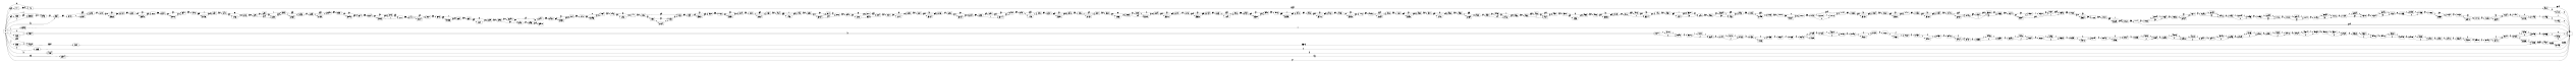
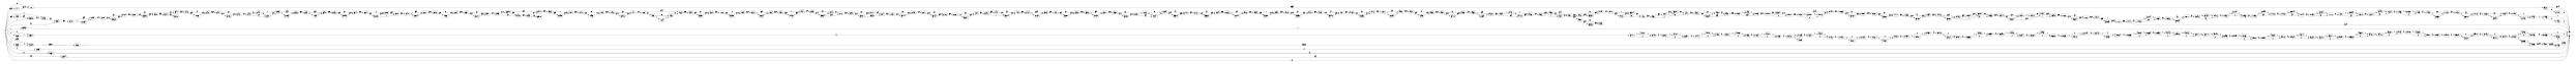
  digraph {
    rankdir=LR
    node [shape=rectangle]
    777
    778
    5982
    1
    24721
    5983
    5984
    6075
    6096
    61524
    6101
    6122
    52663
    6230
    6266
    52698
    6320
    6341
    52718
    6416
    6437
    52738
    6440
    6461
    52758
    6491
    6494
    6512
    6515
    6536
    61564
    6569
    6590
    61584
    6653
    6674
    52798
    6684
    6705
    52815
    6722
    6740
    6761
    61624
    6803
    6824
    52838
    6857
    6890
    52870
    6905
    6926
    52890
    6953
    6974
    52910
    6983
    7004
    52930
    7040
    7064
    52953
    7196
    n64 [label=7417]
    52973
    7226
    7232
    7265
    7253
    61644
    7559
    7580
    53031
    7788
    7809
    53051
    7830
    7851
    61664
    n80 [label=7984]
    7964
    17962
    8052
    8074
    53054
    8076
    8090
    8111
    53087
    8124
    8131
    8152
    53114
    8167
    8188
    53134
    8208
    8229
    53154
    8398
    8401
    53174
    8429
    8484
    8505
    61732
    8527
    8548
    53201
    8556
    8577
    61752
    8580
    8613
    53233
    8616
    53284
    8679
    8700
    53318
    8718
    8739
    53338
    8885
    8906
    61819
    8959
    8992
    53370
    9013
    9042
    53398
    9046
    9067
    53418
    9155
    9176
    53438
    9205
    9226
    61839
    9262
    9283
    53458
    9307
    9328
    53478
    9352
    9373
    61859
    9397
    9415
    9418
    9436
    9463
    9466
    9484
    9487
    9602
    9623
    53538
    9728
    9749
    53558
    9770
    9775
    53574
    9796
    9851
    9860
    53601
    9890
    9902
    9935
    53619
    9950
    10054
    10075
    61990
    10100
    10121
    53674
    10157
    10178
    10194
    62010
    10283
    10304
    53730
    10367
    10400
    53762
    10433
    10454
    53782
    10475
    10496
    62030
    10514
    53800
    10535
    10544
    10571
    53814
    10572
    10577
    10593
    10661
    10682
    53854
    10724
    10760
    53889
    10774
    10813
    10834
    62119
    10856
    10877
    62139
    10895
    10916
    62159
    10934
    10955
    62179
    11095
    11116
    62199
    11123
    11144
    62219
    11195
    11216
    62239
    11291
    11312
    62259
    11324
    11364
    62298
    11365
    11386
    62318
    11606
    11641
    62352
    11752
    11773
    62372
    11833
    11854
    62392
    11911
    11948
    62428
    11963
    17964
    23945
    26627
    26777
    26798
    42700
    26876
    26897
    42720
    27444
    27465
    42740
    27531
    27552
    n272 [label=42260]
    27584
    27605
+   42780
    27648
    27669
    42800
    27684
    27705
    42820
    27798
    27840
    42861
    27861
    27882
    42881
    27930
    27951
    42901
    28413
    28437
    42924
    28555
    28590
    42958
    28593
    28614
    42978
    28662
    28683
    42998
    28698
    28719
    43018
    28743
    28764
    43038
    28833
    28869
    43073
    28893
    28926
    43105
    28947
    43125
    28974
    28995
    43145
    29049
    29070
    43165
    29097
    29118
    43185
    29169
    29259
    43274
    29275
    29319
    43317
    29385
    29406
    43337
    29418
    29442
    43360
    29700
    29721
    43380
    29751
    29772
    29889
    29910
    43420
    30198
    30219
    43440
    30384
    30405
    43460
    55523
    30563
    45488
    36683
    42664
    42680
    45489
    48867
    48888
    49871
    51469
    52632
    52633
    55503
    61504
    0
    777 -> 778 [label=2519]
    778 -> 5982 [label=2559]
    5982 -> 1 [label=2519]
    5982 -> 24721 [label=40]
    24721 -> 1 [label=40]
    5983 -> 5984 [label=311]
    5984 -> 6075 [label=360]
    6075 -> 6096 [label=359]
    6075 -> 61524 [label=1]
    6096 -> 6101 [label=360]
    61524 -> 6096 [label=1]
    6101 -> 6122 [label=50]
    6101 -> 52663 [label=310]
    6122 -> 6230 [label=360]
    52663 -> 6122 [label=310]
    6230 -> 6266 [label=51]
    6230 -> 52698 [label=309]
    6266 -> 6320 [label=360]
    52698 -> 6266 [label=309]
    6320 -> 6341 [label=50]
    6320 -> 52718 [label=310]
    6341 -> 6416 [label=360]
-   52718 -> 6341 [label=310]
    6416 -> 6437 [label=51]
    6416 -> 52738 [label=309]
    6437 -> 6440 [label=360]
    52738 -> 6437 [label=309]
    6440 -> 6461 [label=50]
    6440 -> 52758 [label=310]
    6461 -> 6491 [label=360]
    52758 -> 6461 [label=310]
    6491 -> 6494 [label=51]
    6491 -> 6512 [label=309]
    6494 -> 6512 [label=50]
    6494 -> 6515 [label=1]
    6512 -> 6515 [label=359]
    6515 -> 6536 [label=359]
    6515 -> 61564 [label=1]
    6536 -> 6569 [label=360]
    61564 -> 6536 [label=1]
    6569 -> 6590 [label=359]
    6569 -> 61584 [label=1]
    6590 -> 6653 [label=360]
    61584 -> 6590 [label=1]
    6653 -> 6674 [label=51]
    6653 -> 52798 [label=309]
    6674 -> 6684 [label=360]
    52798 -> 6674 [label=309]
    6684 -> 6705 [label=50]
    6684 -> 52815 [label=310]
    6705 -> 6722 [label=359]
    52815 -> 6705 [label=309]
    52815 -> 6722 [label=1]
    6722 -> 6740 [label=360]
    6740 -> 6761 [label=359]
    6740 -> 61624 [label=1]
    6761 -> 6803 [label=360]
    61624 -> 6761 [label=1]
    6803 -> 6824 [label=51]
    6803 -> 52838 [label=309]
    6824 -> 6857 [label=360]
    52838 -> 6824 [label=309]
    6857 -> 6890 [label=51]
    6857 -> 52870 [label=309]
    6890 -> 6905 [label=360]
    52870 -> 6890 [label=309]
    6905 -> 6926 [label=50]
    6905 -> 52890 [label=310]
    6926 -> 6953 [label=360]
    52890 -> 6926 [label=310]
    52890 -> 6974 [label=309]
    6953 -> 6974 [label=51]
    6953 -> 52910 [label=309]
    6974 -> 6983 [label=360]
    6983 -> 7004 [label=51]
    6983 -> 52930 [label=309]
    7004 -> 7040 [label=360]
    52930 -> 7004 [label=309]
    7040 -> 7064 [label=50]
    7040 -> 52953 [label=310]
    7064 -> 7196 [label=360]
    52953 -> 7064 [label=310]
    7196 -> n64 [label=50]
    7196 -> 52973 [label=310]
    n64 -> 7226 [label=360]
    52973 -> n64 [label=310]
    7226 -> 7232 [label=51]
    7226 -> 7265 [label=309]
    7232 -> 7253 [label=50]
    7232 -> 61644 [label=1]
    7265 -> 7559 [label=360]
    7253 -> 7265 [label=51]
    61644 -> 7253 [label=1]
    7559 -> 7580 [label=51]
    7559 -> 53031 [label=309]
    7580 -> 7788 [label=360]
    53031 -> 7580 [label=309]
    7788 -> 7809 [label=50]
    7788 -> 53051 [label=310]
    7809 -> 7830 [label=360]
    53051 -> 7809 [label=310]
    7830 -> 7851 [label=359]
    7830 -> 61664 [label=1]
    7851 -> n80 [label=360]
    61664 -> 7851 [label=1]
    n80 -> 7964 [label=1]
    n80 -> 17962 [label=359]
    7964 -> 8052 [label=360]
    17962 -> 7964 [label=359]
    8052 -> 8074 [label=50]
    8052 -> 53054 [label=310]
    8074 -> 8076 [label=51]
    53054 -> 8074 [label=1]
    53054 -> 8076 [label=309]
    8076 -> 8090 [label=360]
    8090 -> 8111 [label=50]
    8090 -> 53087 [label=310]
    8111 -> 8124 [label=359]
    53087 -> 8111 [label=309]
    53087 -> 8124 [label=36573]
    8124 -> 8131 [label=360]
    8131 -> 8152 [label=50]
    8131 -> 53114 [label=310]
    8152 -> 8167 [label=360]
    53114 -> 8152 [label=310]
    8167 -> 8188 [label=51]
    8167 -> 53134 [label=309]
    8188 -> 8208 [label=360]
    53134 -> 8188 [label=309]
    8208 -> 8229 [label=50]
    8208 -> 53154 [label=310]
    8229 -> 8398 [label=360]
    53154 -> 8229 [label=310]
    8398 -> 8401 [label=359]
    8398 -> 53174 [label=1]
    8401 -> 53174 [label=309]
    8401 -> 8429 [label=50]
    53174 -> 8429 [label=310]
    8429 -> 8484 [label=360]
    8484 -> 8505 [label=359]
    8484 -> 61732 [label=1]
    8505 -> 8527 [label=360]
    61732 -> 8505 [label=1]
    8527 -> 8548 [label=51]
    8527 -> 53201 [label=309]
    8548 -> 8556 [label=360]
    53201 -> 8548 [label=309]
    8556 -> 8577 [label=359]
    8556 -> 61752 [label=1]
    8577 -> 8580 [label=360]
    61752 -> 8577 [label=1]
    8580 -> 8613 [label=50]
    8580 -> 53233 [label=310]
    8613 -> 8616 [label=51]
    8613 -> 53284 [label=309]
    53233 -> 8613 [label=310]
    8616 -> 53284 [label=1]
    8616 -> 8679 [label=50]
    53284 -> 8679 [label=310]
    8679 -> 8700 [label=51]
    8679 -> 53318 [label=309]
    8700 -> 8718 [label=360]
    53318 -> 8700 [label=309]
    8718 -> 8739 [label=51]
    8718 -> 53338 [label=309]
    8739 -> 8885 [label=360]
    53338 -> 8739 [label=309]
    8885 -> 8906 [label=359]
    8885 -> 61819 [label=1]
    8906 -> 8959 [label=360]
    61819 -> 8906 [label=1]
    8959 -> 8992 [label=51]
    8959 -> 53370 [label=309]
    8992 -> 9013 [label=360]
    53370 -> 8992 [label=309]
    9013 -> 9042 [label=51]
    9013 -> 53398 [label=309]
    9042 -> 9046 [label=360]
    53398 -> 9042 [label=309]
    9046 -> 9067 [label=51]
    9046 -> 53418 [label=309]
    9067 -> 9155 [label=360]
    53418 -> 9067 [label=309]
    9155 -> 9176 [label=50]
    9155 -> 53438 [label=310]
    9176 -> 9205 [label=360]
    53438 -> 9176 [label=310]
    9205 -> 9226 [label=359]
    9205 -> 61839 [label=1]
    9226 -> 9262 [label=360]
    61839 -> 9226 [label=1]
    9262 -> 9283 [label=51]
    9262 -> 53458 [label=309]
    9283 -> 9307 [label=360]
    53458 -> 9283 [label=309]
    9307 -> 9328 [label=51]
    9307 -> 53478 [label=309]
    9328 -> 9352 [label=360]
    53478 -> 9328 [label=309]
    9352 -> 9373 [label=359]
    9352 -> 61859 [label=1]
    9373 -> 9397 [label=360]
    61859 -> 9373 [label=1]
    9397 -> 9415 [label=51]
    9397 -> 9418 [label=309]
    9415 -> 9418 [label=50]
    9415 -> 9436 [label=1]
    9418 -> 9436 [label=359]
    9436 -> 9463 [label=360]
    9463 -> 9466 [label=359]
    9463 -> 9484 [label=1]
    9466 -> 9484 [label=50]
    9466 -> 9487 [label=309]
    9484 -> 9487 [label=51]
    9487 -> 9602 [label=360]
    9602 -> 9623 [label=51]
    9602 -> 53538 [label=309]
-   9623 -> 9728 [label=360]
+   9487 -> 9728 [label=360]
    53538 -> 9623 [label=309]
    9728 -> 9749 [label=51]
    9728 -> 53558 [label=309]
    9749 -> 9770 [label=360]
    53558 -> 9749 [label=309]
    9770 -> 9775 [label=359]
    9770 -> 53574 [label=1]
    9775 -> 53574 [label=309]
    9775 -> 9796 [label=50]
    53574 -> 9796 [label=310]
    9796 -> 9851 [label=360]
    9851 -> 9860 [label=359]
    9851 -> 53601 [label=1]
    9860 -> 53601 [label=309]
    9860 -> 9890 [label=50]
    53601 -> 9890 [label=310]
    9890 -> 9902 [label=360]
    9902 -> 9935 [label=50]
    9902 -> 53619 [label=310]
    9935 -> 9950 [label=51]
    53619 -> 9935 [label=1]
    53619 -> 9950 [label=309]
    9950 -> 10054 [label=360]
    10054 -> 10075 [label=359]
    10054 -> 61990 [label=1]
    10075 -> 10100 [label=360]
    61990 -> 10075 [label=1]
    10100 -> 10121 [label=50]
    10100 -> 53674 [label=310]
    10121 -> 10157 [label=360]
    53674 -> 10121 [label=310]
    10157 -> 10178 [label=50]
    10157 -> 10194 [label=309]
    10157 -> 62010 [label=1]
    10178 -> 10194 [label=51]
    10194 -> 10283 [label=360]
    62010 -> 10178 [label=1]
    10283 -> 10304 [label=51]
    10283 -> 53730 [label=309]
    10304 -> 10367 [label=360]
    53730 -> 10304 [label=309]
    10367 -> 10400 [label=51]
    10367 -> 53762 [label=309]
    10400 -> 10433 [label=360]
    53762 -> 10400 [label=309]
    10433 -> 10454 [label=51]
    10433 -> 53782 [label=309]
    10454 -> 10475 [label=360]
    53782 -> 10454 [label=309]
    10475 -> 10496 [label=359]
    10475 -> 62030 [label=1]
    10496 -> 10514 [label=359]
    10496 -> 53800 [label=1]
    62030 -> 10496 [label=1]
    10514 -> 53800 [label=309]
    10514 -> 10535 [label=50]
    53800 -> 10535 [label=310]
    10535 -> 10544 [label=360]
    10544 -> 10571 [label=50]
    10544 -> 53814 [label=310]
    10571 -> 10572 [label=51]
    53814 -> 10571 [label=1]
    53814 -> 10577 [label=309]
    10572 -> 10577 [label=50]
    10572 -> 10593 [label=1]
    10577 -> 10593 [label=359]
    10593 -> 10661 [label=360]
    10661 -> 10682 [label=50]
    10661 -> 53854 [label=310]
    10682 -> 10724 [label=360]
    53854 -> 10682 [label=310]
    10724 -> 10760 [label=51]
    10724 -> 53889 [label=309]
    10760 -> 10774 [label=360]
    53889 -> 10760 [label=309]
    10774 -> 1 [label=309]
    10774 -> 10813 [label=51]
    10813 -> 10834 [label=50]
    10813 -> 62119 [label=1]
    10834 -> 10856 [label=51]
    62119 -> 10834 [label=1]
    10856 -> 10877 [label=50]
    10856 -> 62139 [label=1]
    10877 -> 10895 [label=51]
    62139 -> 10877 [label=1]
    10895 -> 10916 [label=50]
    10895 -> 62159 [label=1]
    10916 -> 10934 [label=51]
    62159 -> 10916 [label=1]
    10934 -> 10955 [label=50]
    10934 -> 62179 [label=1]
    10955 -> 11095 [label=51]
    62179 -> 10955 [label=1]
    11095 -> 11116 [label=50]
    11095 -> 62199 [label=1]
    11116 -> 11123 [label=51]
    62199 -> 11116 [label=1]
    11123 -> 11144 [label=50]
    11123 -> 62219 [label=1]
    11144 -> 11195 [label=51]
    62219 -> 11144 [label=1]
    11195 -> 11216 [label=50]
    11195 -> 62239 [label=1]
    11216 -> 11291 [label=51]
    62239 -> 11216 [label=1]
    11291 -> 11312 [label=50]
    11291 -> 62259 [label=1]
    11312 -> 11324 [label=51]
    62259 -> 11312 [label=1]
    11324 -> 11364 [label=50]
    11324 -> 62298 [label=1]
    11364 -> 11365 [label=51]
    62298 -> 11364 [label=1]
    11365 -> 11386 [label=50]
    11365 -> 62318 [label=1]
    11386 -> 11606 [label=51]
    62318 -> 11386 [label=1]
    11606 -> 11641 [label=50]
    11606 -> 62352 [label=1]
    11641 -> 11752 [label=51]
    62352 -> 11641 [label=1]
    11752 -> 11773 [label=50]
    11752 -> 62372 [label=1]
    11773 -> 11833 [label=51]
    62372 -> 11773 [label=1]
    11833 -> 11854 [label=50]
    11833 -> 62392 [label=1]
    11854 -> 11911 [label=51]
    62392 -> 11854 [label=1]
    11911 -> 11948 [label=50]
    11911 -> 62428 [label=1]
    11948 -> 11963 [label=51]
    62428 -> 11948 [label=1]
    11963 -> 1 [label=1]
    11963 -> 17964 [label=50]
    17964 -> 1 [label=50]
    23945 -> 1 [label=1]
    26627 -> 26777 [label=3]
    26777 -> 26798 [label=2]
    26777 -> 42700 [label=1]
    26798 -> 26876 [label=3]
    42700 -> 26798 [label=1]
    26876 -> 26897 [label=2]
    26876 -> 42720 [label=1]
    26897 -> 27444 [label=3]
    42720 -> 26897 [label=1]
    27444 -> 27465 [label=2]
    27444 -> 42740 [label=1]
    27465 -> 27531 [label=3]
    42740 -> 27465 [label=1]
    27531 -> 27552 [label=2]
    27531 -> n272 [label=1]
    27552 -> 27584 [label=3]
    n272 -> 27552 [label=1]
    27584 -> 27605 [label=2]
+   27584 -> 42780 [label=1]
    27605 -> 27648 [label=3]
+   42780 -> 27605 [label=1]
    27648 -> 27669 [label=2]
    27648 -> 42800 [label=1]
    27669 -> 27684 [label=3]
    27684 -> 27705 [label=2]
    27684 -> 42820 [label=1]
    27705 -> 27798 [label=3]
    42820 -> 27705 [label=1]
    27798 -> 27840 [label=2]
    27798 -> 42861 [label=1]
    27840 -> 27861 [label=3]
    42861 -> 27840 [label=1]
    27861 -> 27882 [label=2]
    27861 -> 42881 [label=1]
    27882 -> 27930 [label=3]
    42881 -> 27882 [label=1]
    27930 -> 27951 [label=2]
    27930 -> 42901 [label=1]
    27951 -> 28413 [label=3]
    42901 -> 27951 [label=1]
    28413 -> 28437 [label=2]
    28413 -> 42924 [label=1]
    28437 -> 28555 [label=3]
    42924 -> 28437 [label=1]
    28555 -> 28590 [label=2]
    28555 -> 42958 [label=1]
    28590 -> 28593 [label=3]
    42958 -> 28590 [label=1]
    28593 -> 28614 [label=2]
    28593 -> 42978 [label=1]
    28614 -> 28662 [label=3]
    42978 -> 28614 [label=1]
    28662 -> 28683 [label=2]
    28662 -> 42998 [label=1]
    28683 -> 28698 [label=3]
    42998 -> 28683 [label=1]
    28698 -> 28719 [label=2]
    28698 -> 43018 [label=1]
    28719 -> 28743 [label=3]
    43018 -> 28719 [label=1]
    28743 -> 28764 [label=2]
    28743 -> 43038 [label=1]
    28764 -> 28833 [label=3]
    43038 -> 28764 [label=1]
    28833 -> 28869 [label=2]
    28833 -> 43073 [label=1]
    28869 -> 28893 [label=3]
    43073 -> 28869 [label=1]
    28893 -> 28926 [label=2]
    28893 -> 43105 [label=1]
    28926 -> 28947 [label=2]
    28926 -> 43125 [label=1]
    43105 -> 28926 [label=1]
    28947 -> 28974 [label=3]
    43125 -> 28947 [label=1]
    28974 -> 28995 [label=2]
    28974 -> 43145 [label=1]
    28995 -> 29049 [label=3]
    43145 -> 28995 [label=1]
    29049 -> 29070 [label=2]
    29049 -> 43165 [label=1]
    29070 -> 29097 [label=3]
    43165 -> 29070 [label=1]
    29097 -> 29118 [label=2]
    29097 -> 43185 [label=1]
    29118 -> 29169 [label=3]
    43185 -> 29118 [label=1]
    29169 -> 29259 [label=2]
    29169 -> 43274 [label=1]
    29259 -> 29275 [label=3]
    43274 -> 29259 [label=1]
    29275 -> 29319 [label=2]
    29275 -> 43317 [label=1]
    29319 -> 29385 [label=3]
    43317 -> 29319 [label=1]
    29385 -> 29406 [label=2]
    29385 -> 43337 [label=1]
    29406 -> 29418 [label=3]
    43337 -> 29406 [label=1]
    29418 -> 29442 [label=2]
    29418 -> 43360 [label=1]
    29442 -> 29700 [label=3]
    43360 -> 29442 [label=1]
    29700 -> 29721 [label=2]
    29700 -> 43380 [label=1]
    29721 -> 29751 [label=3]
    43380 -> 29721 [label=1]
    29751 -> 29772 [label=2]
    29772 -> 29889 [label=3]
    29889 -> 29910 [label=2]
    29889 -> 43420 [label=1]
    29910 -> 30198 [label=3]
    43420 -> 29910 [label=1]
    30198 -> 30219 [label=2]
    30198 -> 43440 [label=1]
    30219 -> 30384 [label=3]
    43440 -> 30219 [label=1]
    30384 -> 30405 [label=2]
    30384 -> 43460 [label=1]
    30384 -> 55523 [label=4]
    30405 -> 30563 [label=3]
    43460 -> 30405 [label=1]
    55523 -> 48888 [label=4]
    30563 -> 1 [label=2]
    30563 -> 45488 [label=1]
    45488 -> 1 [label=1]
    36683 -> 1 [label=2]
    42664 -> 1 [label=3]
    42680 -> 26627 [label=1]
    45489 -> 48867 [label=36577]
    48867 -> 48888 [label=36573]
    48888 -> 49871 [label=36577]
    49871 -> 1 [label=4]
    49871 -> 51469 [label=36573]
    51469 -> 1 [label=36573]
    52632 -> 52633 [label=309]
    52633 -> 5983 [label=310]
    55503 -> 45489 [label=4]
    61504 -> 1 [label=725]
    0 -> 777 [label=2519]
    0 -> 778 [label=40]
    0 -> 1 [label=81]
    0 -> 5983 [label=1]
    0 -> 5984 [label=49]
    0 -> 23945 [label=1]
    0 -> 26627 [label=2]
    0 -> 36683 [label=2]
    0 -> 42664 [label=3]
    0 -> 42680 [label=1]
    0 -> 45489 [label=36573]
    0 -> 52632 [label=309]
    0 -> 52633 [label=1]
    0 -> 55503 [label=4]
    0 -> 61504 [label=725]
  }
